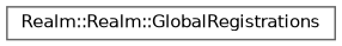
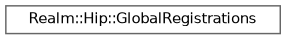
  digraph {
    rankdir=LR
-   n1 [color=grey40 fillcolor=white fontname=Helvetica fontsize=10 height=0.2 label="Realm::Realm::GlobalRegistrations" shape=box style=filled width=0.4]
+   n1 [color=grey40 fillcolor=white fontname=Helvetica fontsize=10 height=0.2 label="Realm::Hip::GlobalRegistrations" shape=box style=filled width=0.4]
  }
